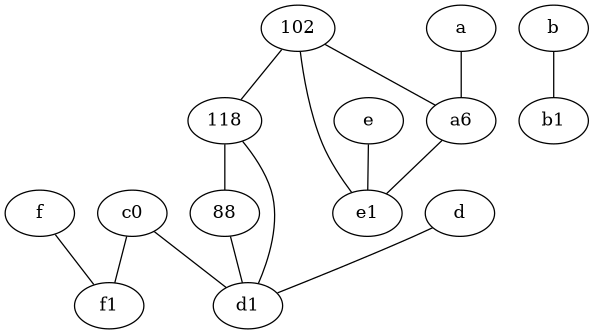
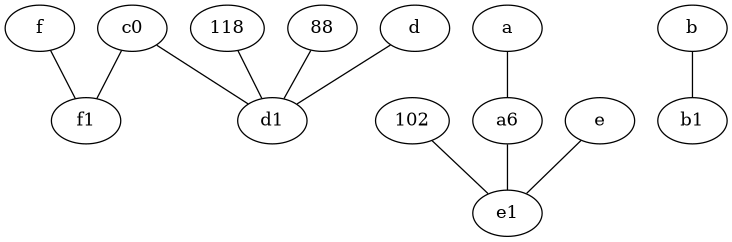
  graph {
    node [labelfontsize=50]
    n1 [label=c0]
    f1
    d1
    f
    n5 [label=102]
    e1
    118
    n8 [label=a6]
    88
    b
    b1
    e
    a
    d
    n1 -- f1
    n1 -- d1
    f -- f1
    n5 -- e1
-   n5 -- 118
-   n5 -- n8
    118 -- d1
-   118 -- 88
    n8 -- e1
    88 -- d1
    b -- b1
    e -- e1
    a -- n8
    d -- d1
  }
